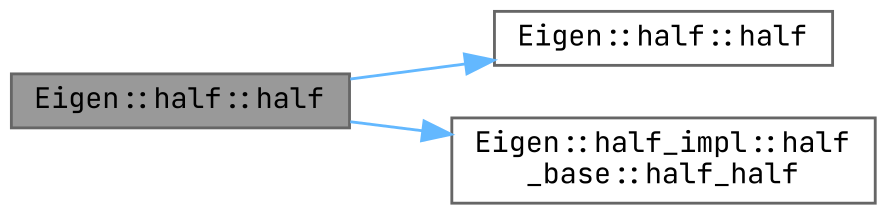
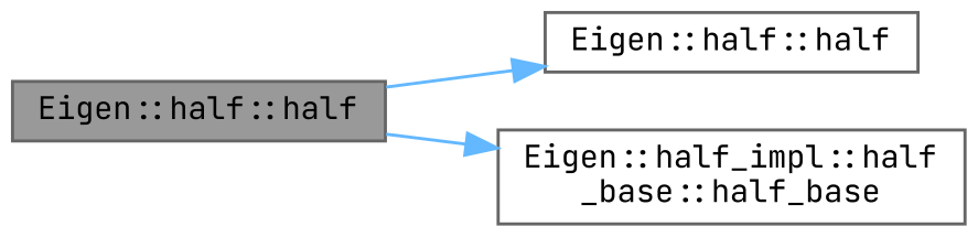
  digraph {
    rankdir=LR
    fontname="JetBrains Mono"
    node [color=grey40 fillcolor=white fontname="JetBrains Mono" fontsize=10 shape=box style=filled]
    edge [color=steelblue1 fontname="JetBrains Mono" fontsize=10 labelfontname=Helvetica labelfontsize=10 style=solid]
    n1 [color=gray40 fillcolor=grey60 fontcolor=black height=0.2 label="Eigen::half::half" width=0.4]
    n2 [height=0.2 label="Eigen::half::half" width=0.4]
-   n3 [height=0.2 label="Eigen::half_impl::half\l_base::half_half" width=0.4]
+   n3 [height=0.2 label="Eigen::half_impl::half\l_base::half_base" width=0.4]
    n1 -> n2
    n1 -> n3
  }
